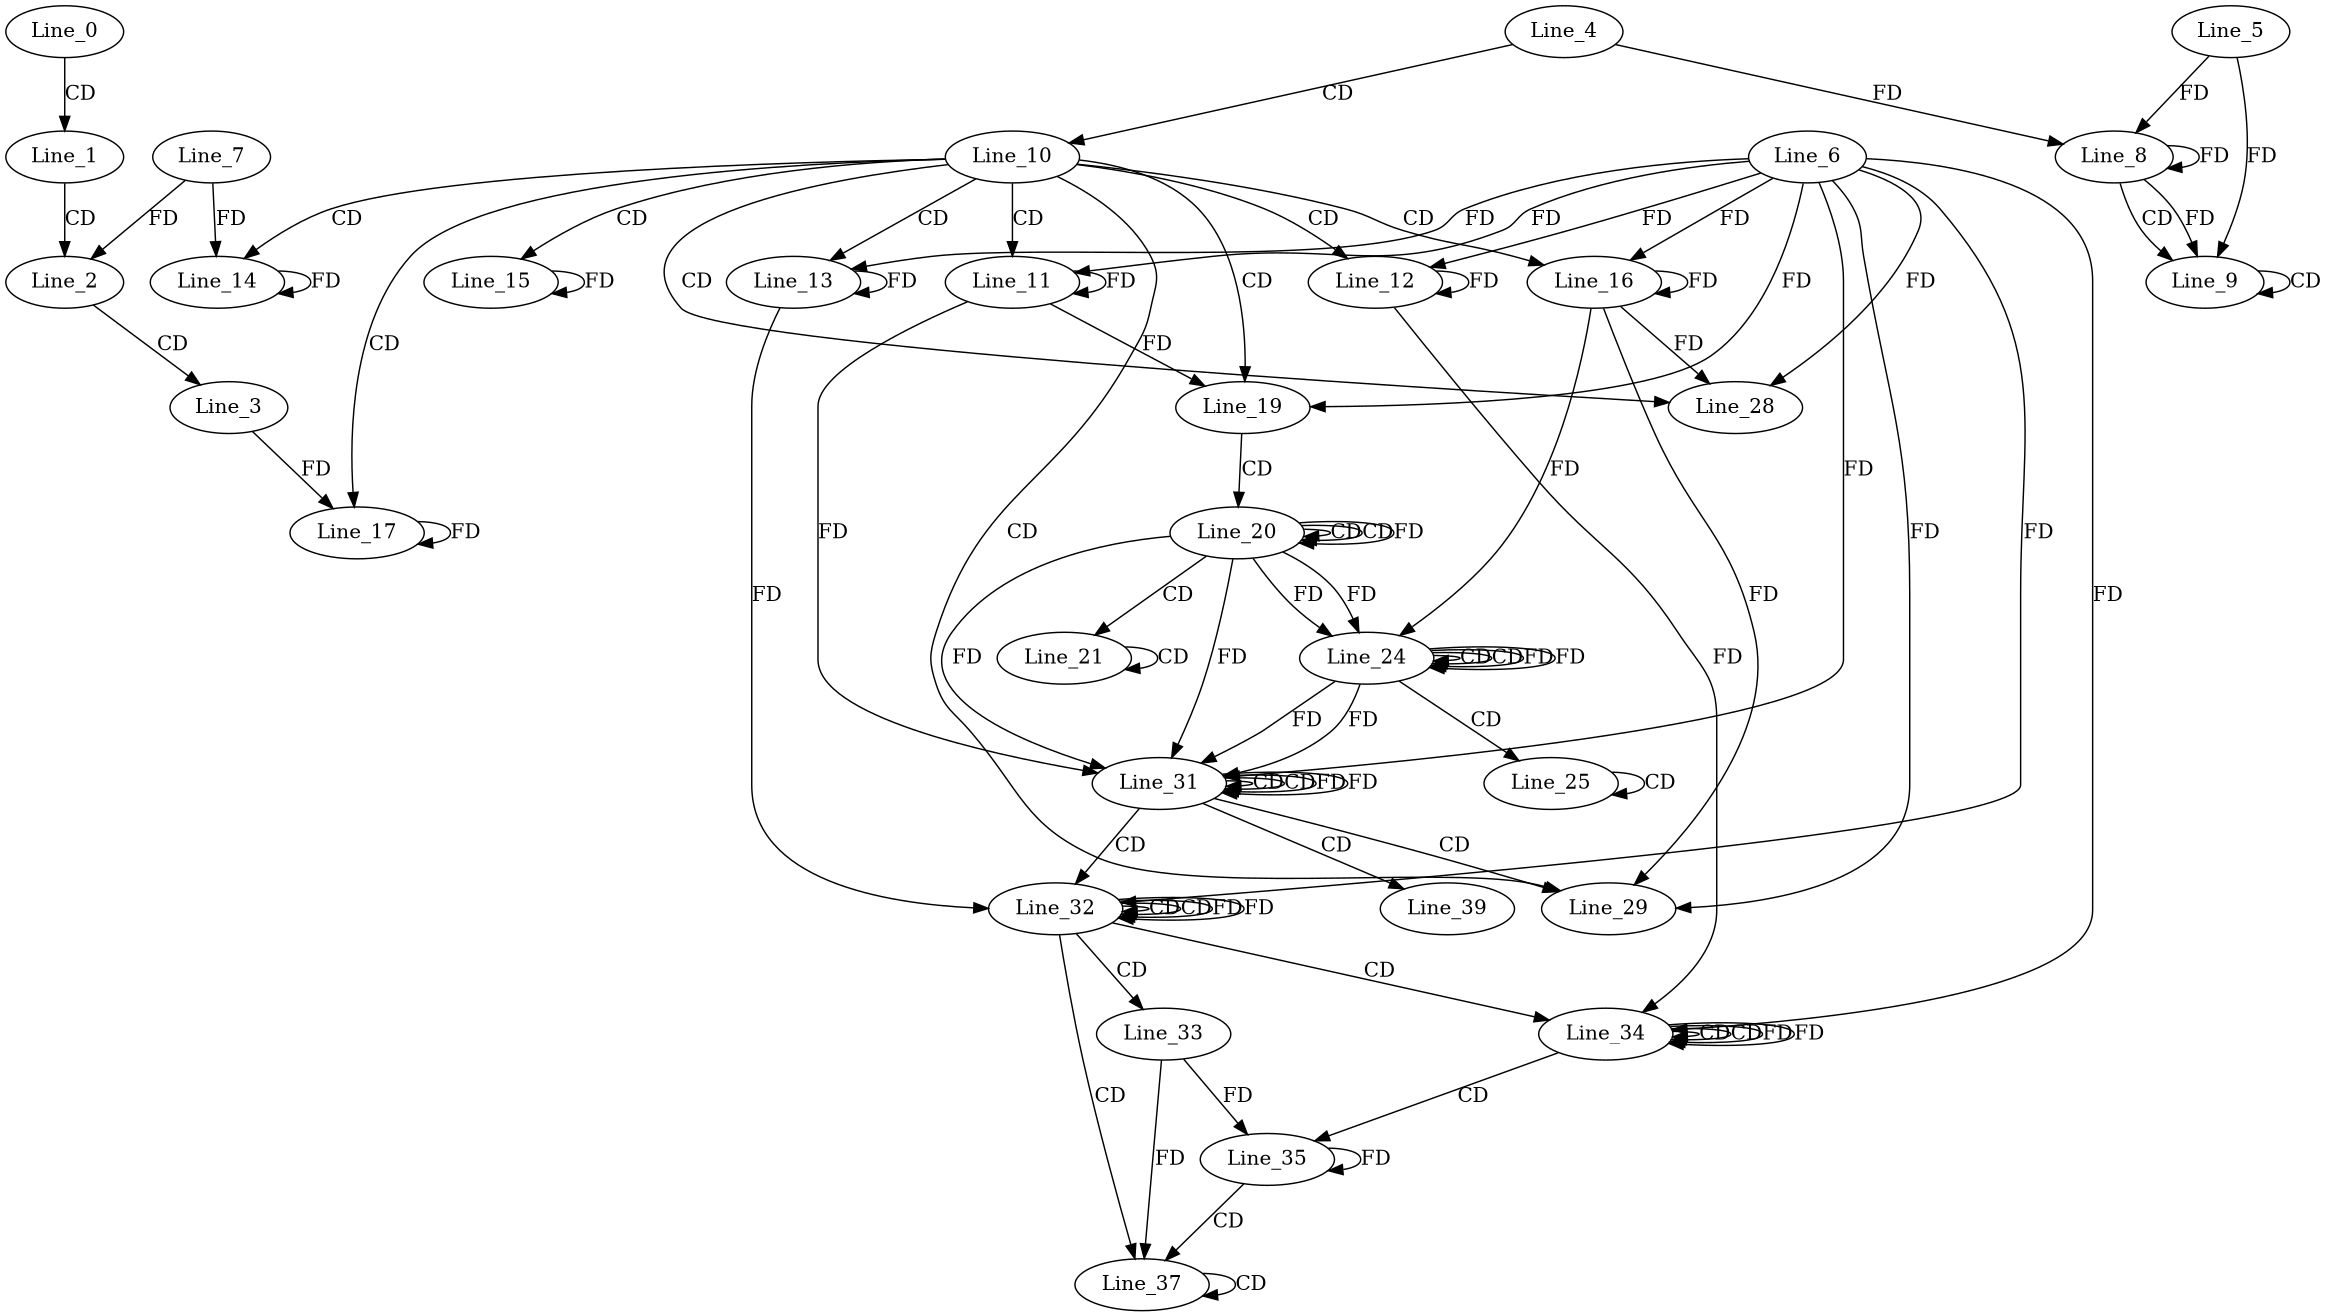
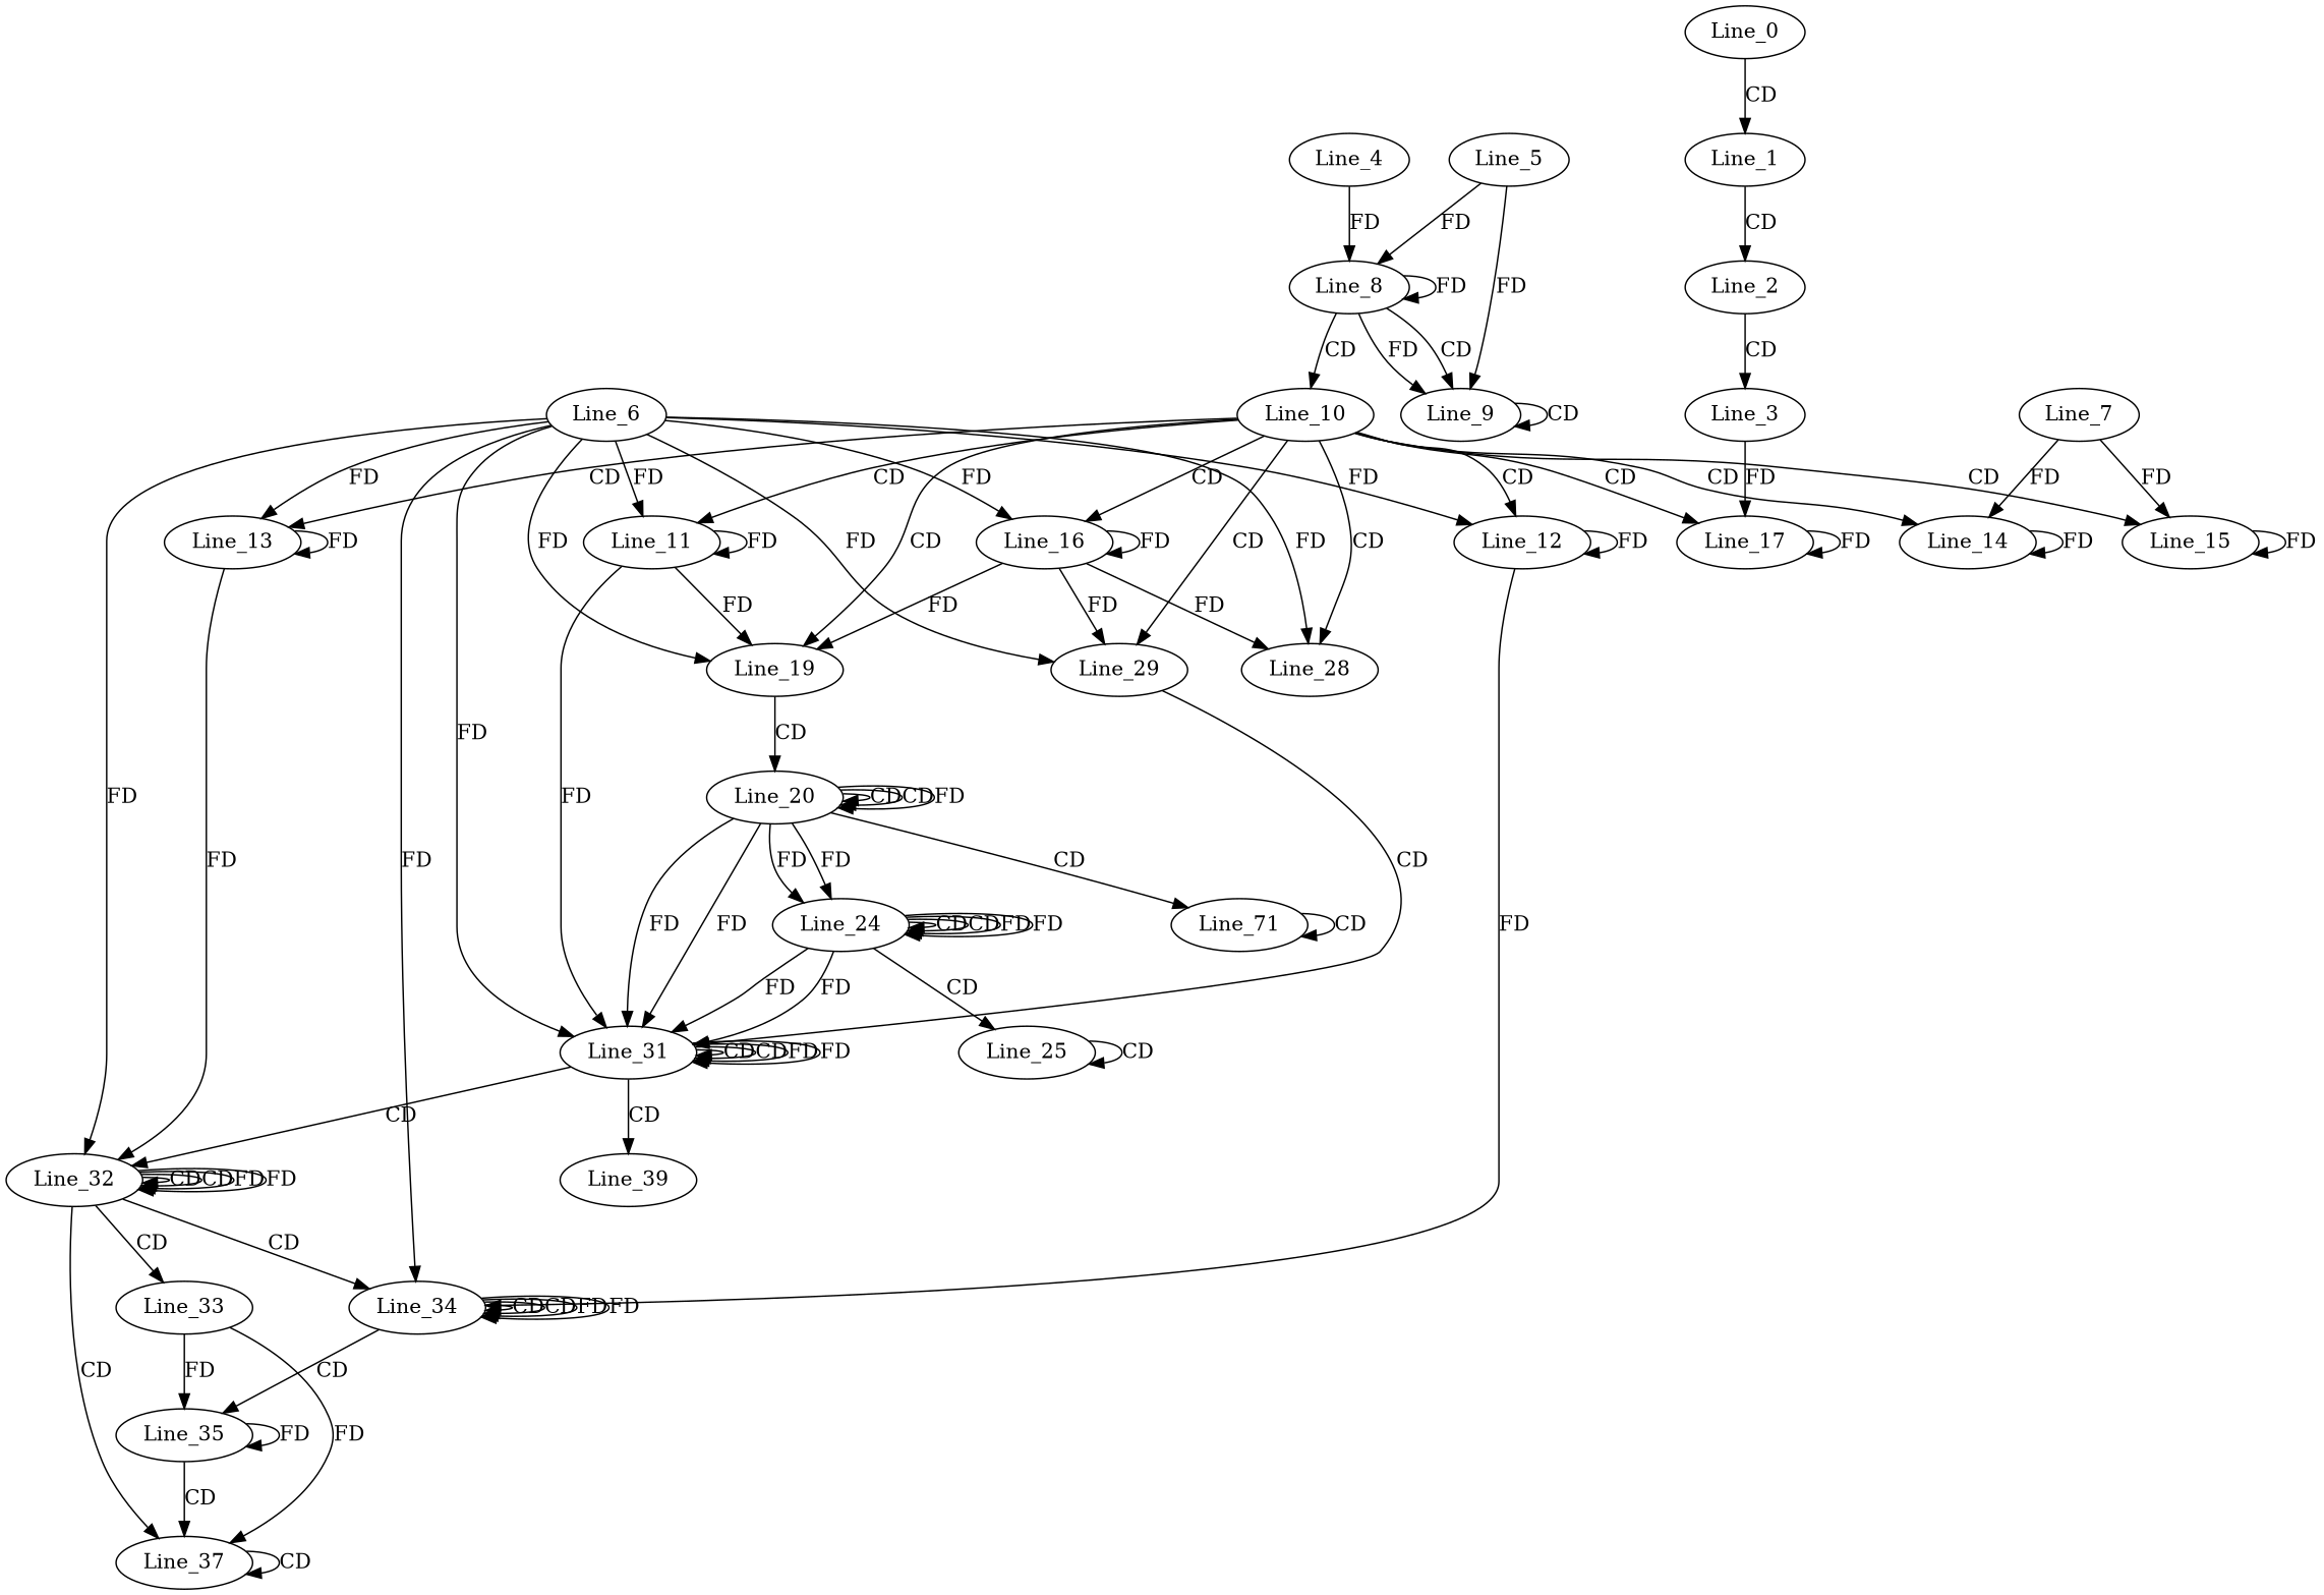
  digraph {
    Line_0
    Line_1
    Line_2
    Line_3
    Line_17
    Line_8
    Line_9
    Line_10
    Line_11
    Line_12
    Line_13
    Line_14
    Line_15
    Line_16
    Line_19
    Line_28
    Line_29
    Line_5
    Line_4
    Line_31
    Line_34
    Line_32
    Line_20
    Line_39
    Line_6
    Line_33
    Line_37
    Line_35
    Line_7
-   Line_21
+   Line_21 [label=Line_71]
    Line_24
    Line_25
    Line_0 -> Line_1 [label=CD]
    Line_1 -> Line_2 [label=CD]
    Line_2 -> Line_3 [label=CD]
    Line_3 -> Line_17 [label=FD]
    Line_17 -> Line_17 [label=FD]
    Line_8 -> Line_8 [label=FD]
    Line_8 -> Line_9 [label=CD]
    Line_8 -> Line_9 [label=FD]
-   Line_4 -> Line_10 [label=CD]
+   Line_8 -> Line_10 [label=CD]
    Line_9 -> Line_9 [label=CD]
    Line_10 -> Line_17 [label=CD]
    Line_10 -> Line_11 [label=CD]
    Line_10 -> Line_12 [label=CD]
    Line_10 -> Line_13 [label=CD]
    Line_10 -> Line_14 [label=CD]
    Line_10 -> Line_15 [label=CD]
    Line_10 -> Line_16 [label=CD]
    Line_10 -> Line_19 [label=CD]
    Line_10 -> Line_28 [label=CD]
    Line_10 -> Line_29 [label=CD]
    Line_11 -> Line_11 [label=FD]
    Line_11 -> Line_19 [label=FD]
    Line_11 -> Line_31 [label=FD]
    Line_12 -> Line_12 [label=FD]
    Line_12 -> Line_34 [label=FD]
    Line_13 -> Line_13 [label=FD]
    Line_13 -> Line_32 [label=FD]
    Line_14 -> Line_14 [label=FD]
    Line_15 -> Line_15 [label=FD]
    Line_16 -> Line_16 [label=FD]
-   Line_16 -> Line_24 [label=FD]
+   Line_16 -> Line_19 [label=FD]
    Line_16 -> Line_28 [label=FD]
    Line_16 -> Line_29 [label=FD]
    Line_19 -> Line_20 [label=CD]
-   Line_31 -> Line_29 [label=CD]
+   Line_29 -> Line_31 [label=CD]
    Line_5 -> Line_8 [label=FD]
    Line_5 -> Line_9 [label=FD]
    Line_4 -> Line_8 [label=FD]
    Line_31 -> Line_31 [label=CD]
    Line_31 -> Line_31 [label=CD]
    Line_31 -> Line_31 [label=FD]
    Line_31 -> Line_31 [label=FD]
    Line_31 -> Line_32 [label=CD]
    Line_31 -> Line_39 [label=CD]
    Line_34 -> Line_34 [label=CD]
    Line_34 -> Line_34 [label=CD]
    Line_34 -> Line_34 [label=FD]
    Line_34 -> Line_34 [label=FD]
    Line_34 -> Line_35 [label=CD]
    Line_32 -> Line_34 [label=CD]
    Line_32 -> Line_32 [label=CD]
    Line_32 -> Line_32 [label=CD]
    Line_32 -> Line_32 [label=FD]
    Line_32 -> Line_32 [label=FD]
    Line_32 -> Line_33 [label=CD]
    Line_32 -> Line_37 [label=CD]
    Line_20 -> Line_31 [label=FD]
    Line_20 -> Line_31 [label=FD]
    Line_20 -> Line_20 [label=CD]
    Line_20 -> Line_20 [label=CD]
    Line_20 -> Line_20 [label=FD]
    Line_20 -> Line_21 [label=CD]
    Line_20 -> Line_24 [label=FD]
    Line_20 -> Line_24 [label=FD]
    Line_6 -> Line_11 [label=FD]
    Line_6 -> Line_12 [label=FD]
    Line_6 -> Line_13 [label=FD]
    Line_6 -> Line_16 [label=FD]
    Line_6 -> Line_19 [label=FD]
    Line_6 -> Line_28 [label=FD]
    Line_6 -> Line_29 [label=FD]
    Line_6 -> Line_31 [label=FD]
    Line_6 -> Line_34 [label=FD]
    Line_6 -> Line_32 [label=FD]
    Line_33 -> Line_37 [label=FD]
    Line_33 -> Line_35 [label=FD]
    Line_37 -> Line_37 [label=CD]
    Line_35 -> Line_37 [label=CD]
    Line_35 -> Line_35 [label=FD]
    Line_7 -> Line_14 [label=FD]
-   Line_7 -> Line_2 [label=FD]
+   Line_7 -> Line_15 [label=FD]
    Line_21 -> Line_21 [label=CD]
    Line_24 -> Line_31 [label=FD]
    Line_24 -> Line_31 [label=FD]
    Line_24 -> Line_24 [label=CD]
    Line_24 -> Line_24 [label=CD]
    Line_24 -> Line_24 [label=FD]
    Line_24 -> Line_24 [label=FD]
    Line_24 -> Line_25 [label=CD]
    Line_25 -> Line_25 [label=CD]
  }
